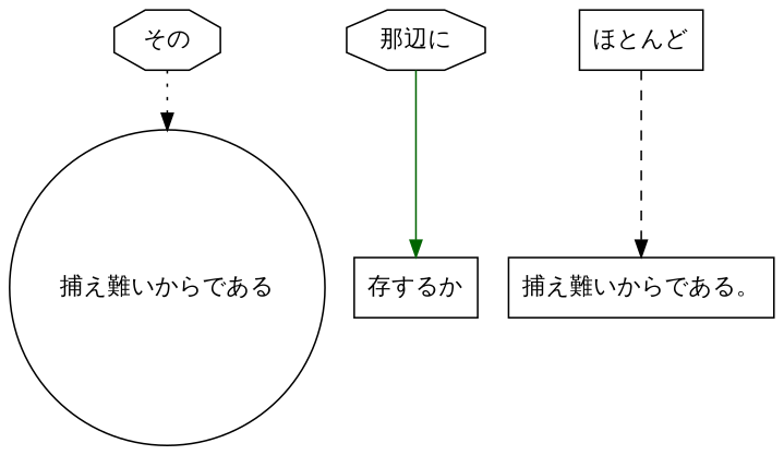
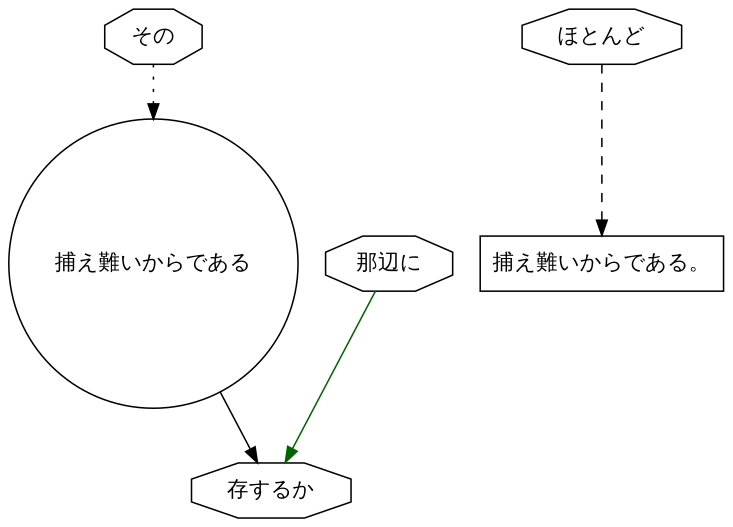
  digraph {
    node [shape=box]
    edge [color=black style=solid]
    n1 [label="その" shape=octagon]
    n2 [label="捕え難いからである" shape=circle]
-   n3 [label="存するか"]
+   n3 [label="存するか" shape=octagon]
    n4 [label="那辺に" shape=octagon]
    n5 [label="捕え難いからである。"]
-   n6 [label="ほとんど"]
+   n6 [label="ほとんど" shape=octagon]
    n1 -> n2 [style=dotted]
+   n2 -> n3
    n4 -> n3 [color=darkgreen]
    n6 -> n5 [style=dashed]
  }
